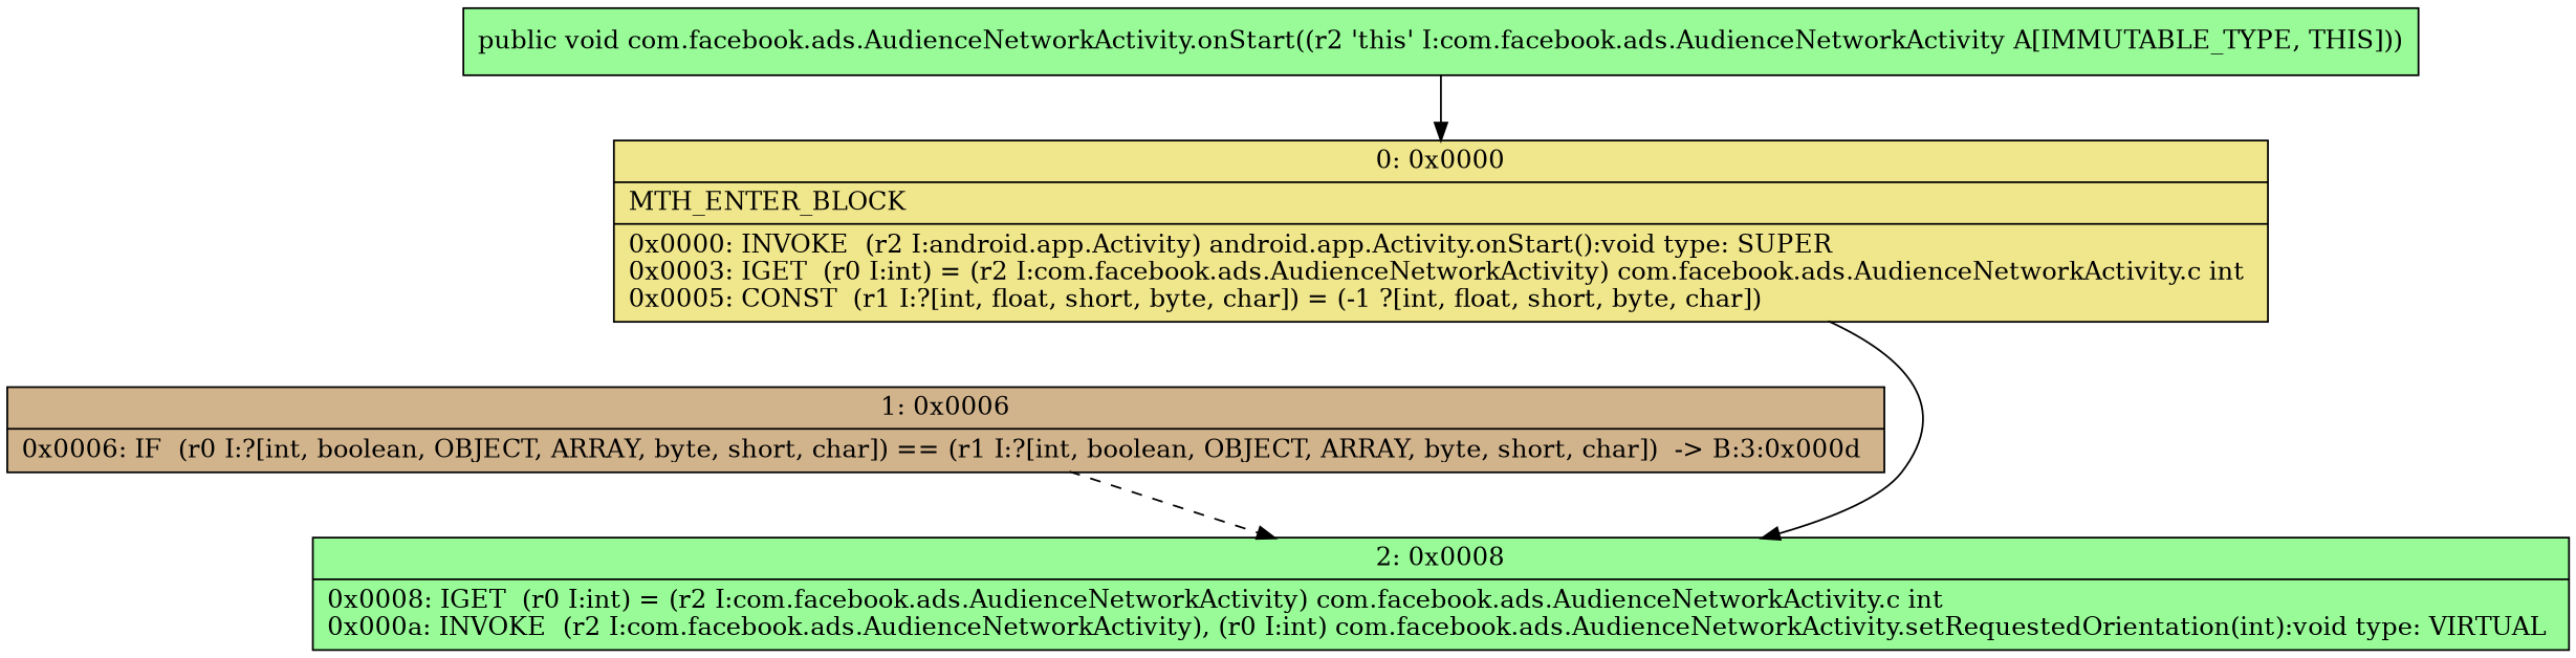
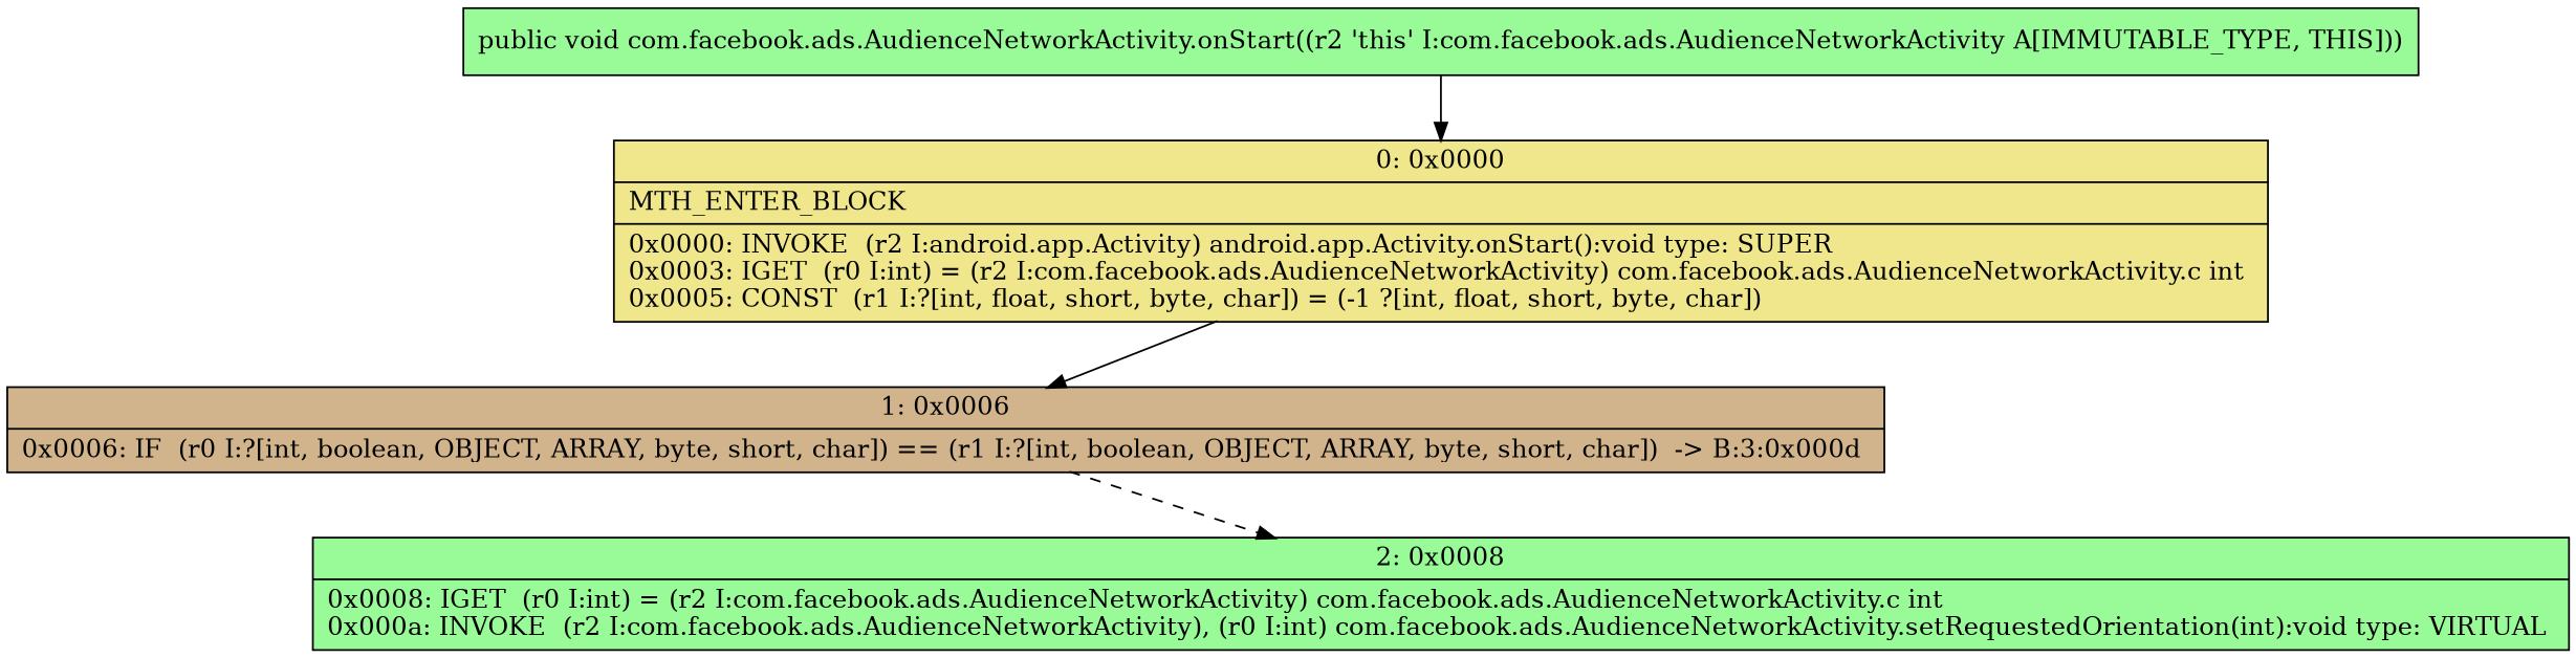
  digraph {
    node [fillcolor=palegreen shape=record style=filled]
    edge [color=black]
    n1 [fillcolor=khaki label="{0\:\ 0x0000|MTH_ENTER_BLOCK\l|0x0000: INVOKE  (r2 I:android.app.Activity) android.app.Activity.onStart():void type: SUPER \l0x0003: IGET  (r0 I:int) = (r2 I:com.facebook.ads.AudienceNetworkActivity) com.facebook.ads.AudienceNetworkActivity.c int \l0x0005: CONST  (r1 I:?[int, float, short, byte, char]) = (\-1 ?[int, float, short, byte, char]) \l}"]
    n2 [fillcolor=tan label="{1\:\ 0x0006|0x0006: IF  (r0 I:?[int, boolean, OBJECT, ARRAY, byte, short, char]) == (r1 I:?[int, boolean, OBJECT, ARRAY, byte, short, char])  \-\> B:3:0x000d \l}"]
    n3 [label="{2\:\ 0x0008|0x0008: IGET  (r0 I:int) = (r2 I:com.facebook.ads.AudienceNetworkActivity) com.facebook.ads.AudienceNetworkActivity.c int \l0x000a: INVOKE  (r2 I:com.facebook.ads.AudienceNetworkActivity), (r0 I:int) com.facebook.ads.AudienceNetworkActivity.setRequestedOrientation(int):void type: VIRTUAL \l}"]
    n4 [label="{public void com.facebook.ads.AudienceNetworkActivity.onStart((r2 'this' I:com.facebook.ads.AudienceNetworkActivity A[IMMUTABLE_TYPE, THIS])) }"]
-   n1 -> n3
+   n1 -> n2
    n2 -> n3 [style=dashed]
    n4 -> n1
  }
